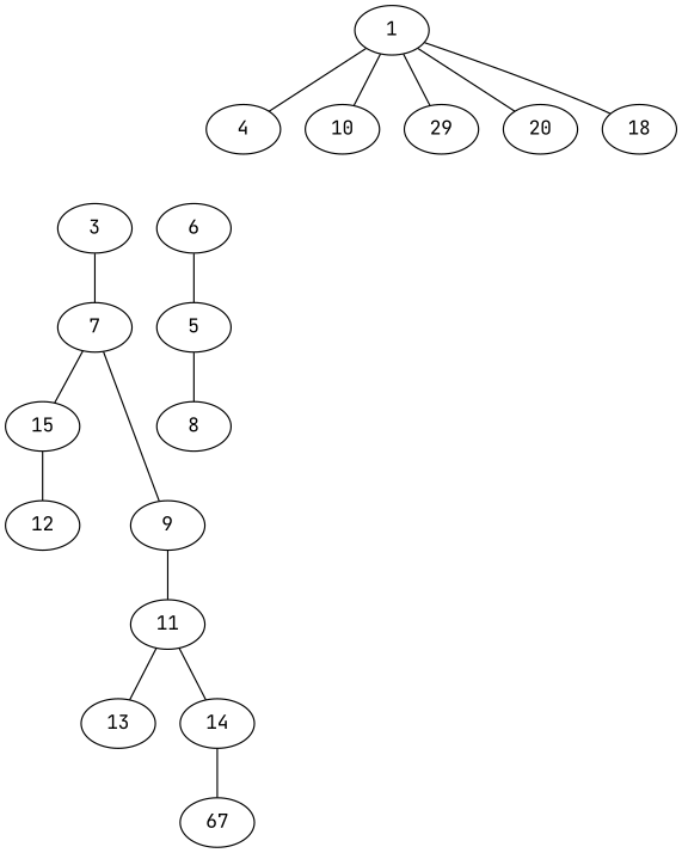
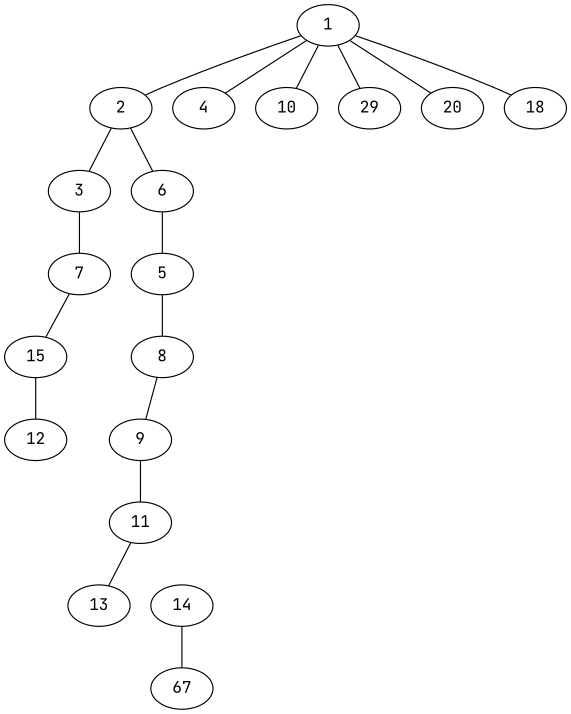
  graph {
    fontname="JetBrains Mono"
    node [fontname="JetBrains Mono"]
    edge [fontname="JetBrains Mono"]
    1
+   2
    4
    10
    n5 [label=29]
    20
    18
    3
    6
    7
    5
    8
    15
    9
    12
    11
    13
    14
    n19 [label=67]
+   1 -- 2
    1 -- 4
    1 -- 10
    1 -- n5
    1 -- 20
    1 -- 18
+   2 -- 3
+   2 -- 6
    3 -- 7
    6 -- 5
    7 -- 15
    5 -- 8
-   7 -- 9
+   8 -- 9
    15 -- 12
    9 -- 11
    11 -- 13
-   11 -- 14
    14 -- n19
  }
